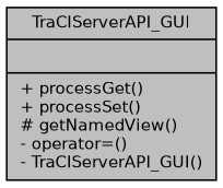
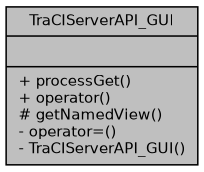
  digraph {
-   n1 [color=black fillcolor=grey75 fontcolor=black fontname=Helvetica fontsize=10 height=0.2 label="{TraCIServerAPI_GUI\n||+ processGet()\l+ processSet()\l# getNamedView()\l- operator=()\l- TraCIServerAPI_GUI()\l}" shape=record style=filled width=0.4]
+   n1 [color=black fillcolor=grey75 fontcolor=black fontname=Helvetica fontsize=10 height=0.2 label="{TraCIServerAPI_GUI\n||+ processGet()\l+ operator()\l# getNamedView()\l- operator=()\l- TraCIServerAPI_GUI()\l}" shape=record style=filled width=0.4]
  }
